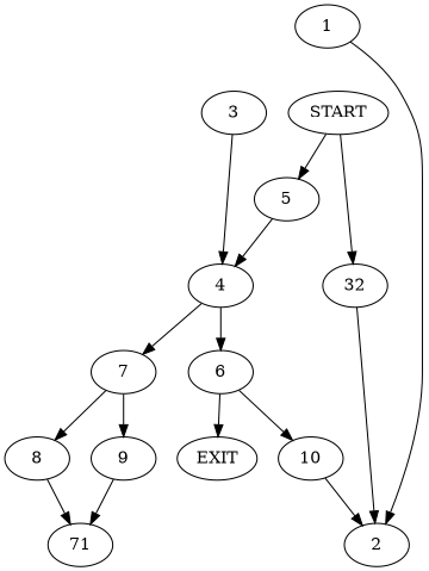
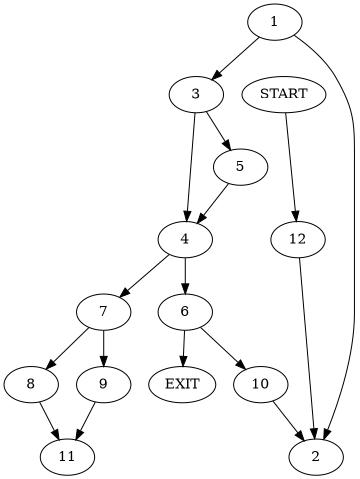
  digraph {
    n1 [label=START]
-   12 [label=32]
+   12
    1
    2
    3
    n6 [label=EXIT]
    4
    5
    6
    7
    10
    8
    9
-   11 [label=71]
+   11
    n1 -> 12
    12 -> 2
    1 -> 2
+   1 -> 3
    3 -> 4
-   n1 -> 5
+   3 -> 5
    4 -> 6
    4 -> 7
    5 -> 4
    6 -> n6
    6 -> 10
    7 -> 8
    7 -> 9
    10 -> 2
    8 -> 11
    9 -> 11
  }
